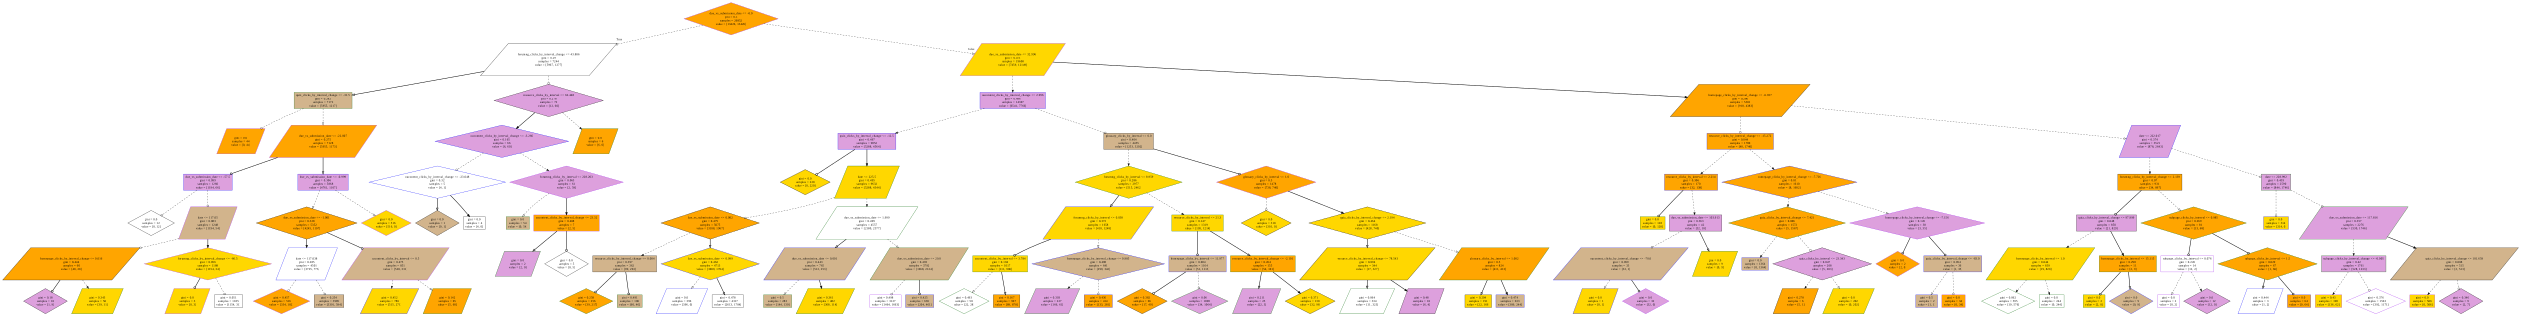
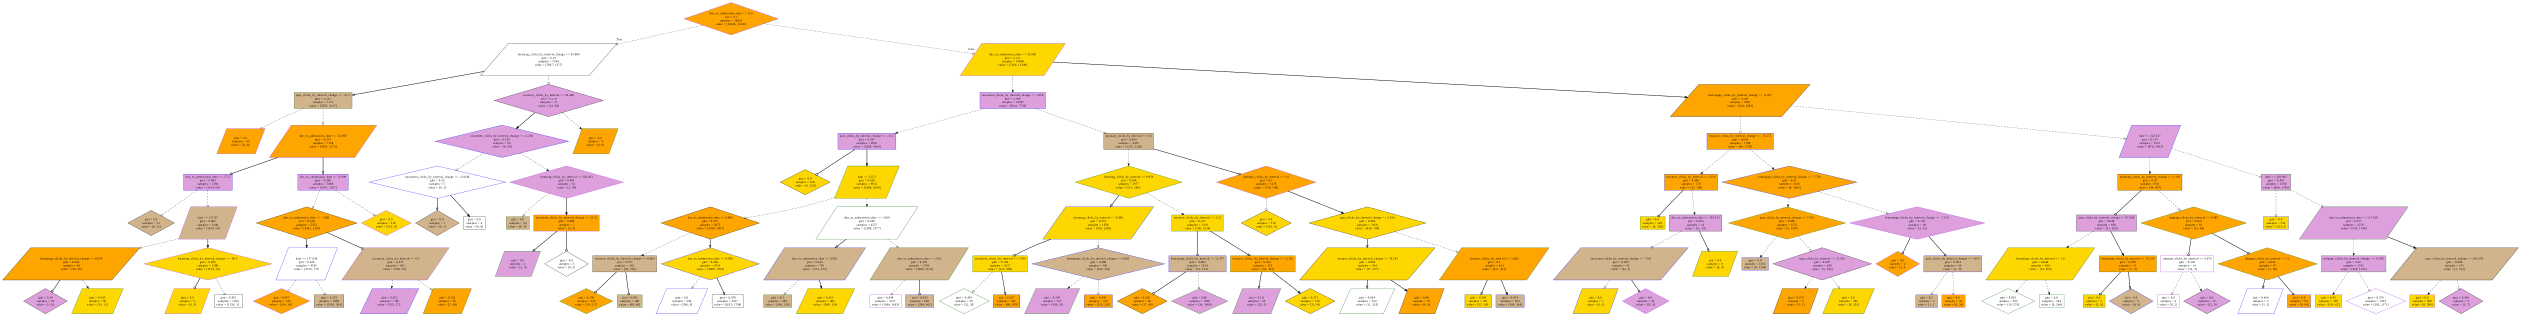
  digraph {
    fontname="Liberation Serif"
    node [color=darkgreen fillcolor=orange fontname="Liberation Serif" shape=box style=filled]
    edge [arrowhead=odot fontname="Liberation Serif" style=dashed]
    n1 [color=purple label="due_vs_submission_date <= -0.0\ngini = 0.5\nsamples = 26852\nvalue = [13426, 13426]" shape=diamond]
    n2 [color=black fillcolor=white label="forumng_clicks_by_interval_change <= 43.806\ngini = 0.29\nsamples = 7244\nvalue = [5967, 1277]" shape=parallelogram]
    n3 [color=purple fillcolor=gold label="due_vs_submission_date <= 32.996\ngini = 0.471\nsamples = 19608\nvalue = [7459, 12149]" shape=parallelogram]
    n4 [fillcolor=tan label="quiz_clicks_by_interval_change <= -31.5\ngini = 0.282\nsamples = 7172\nvalue = [5955, 1217]"]
    n5 [color=black fillcolor=plum label="resource_clicks_by_interval <= 62.448\ngini = 0.278\nsamples = 72\nvalue = [12, 60]" shape=diamond]
    n6 [color=blue fillcolor=plum label="oucontent_clicks_by_interval_change <= 2.996\ngini = 0.496\nsamples = 14307\nvalue = [6541, 7766]"]
    n7 [color=black label="homepage_clicks_by_interval_change <= -6.937\ngini = 0.286\nsamples = 5301\nvalue = [918, 4383]" shape=parallelogram]
    n8 [color=purple label="gini = 0.0\nsamples = 44\nvalue = [0, 44]" shape=parallelogram]
    n9 [color=purple label="due_vs_submission_date <= -22.007\ngini = 0.275\nsamples = 7128\nvalue = [5955, 1173]" shape=parallelogram]
    n10 [color=blue fillcolor=plum label="oucontent_clicks_by_interval_change <= -3.266\ngini = 0.165\nsamples = 66\nvalue = [6, 60]" shape=diamond]
    n11 [label="gini = 0.0\nsamples = 6\nvalue = [6, 0]" shape=parallelogram]
    n12 [color=blue fillcolor=plum label="due_vs_submission_date <= -57.5\ngini = 0.099\nsamples = 1260\nvalue = [1194, 66]"]
    n13 [color=blue fillcolor=plum label="due_vs_submission_date <= -0.999\ngini = 0.306\nsamples = 5868\nvalue = [4761, 1107]"]
-   n14 [color=black fillcolor=white label="gini = 0.0\nsamples = 12\nvalue = [0, 12]" shape=diamond]
+   n14 [color=black fillcolor=tan label="gini = 0.0\nsamples = 12\nvalue = [0, 12]" shape=diamond]
    n15 [color=purple fillcolor=tan label="date <= 117.05\ngini = 0.083\nsamples = 1248\nvalue = [1194, 54]" shape=parallelogram]
    n16 [color=black label="due_vs_submission_date <= -1.001\ngini = 0.328\nsamples = 5352\nvalue = [4245, 1107]" shape=diamond]
    n17 [color=purple fillcolor=gold label="gini = 0.0\nsamples = 516\nvalue = [516, 0]" shape=diamond]
    n18 [color=black label="homepage_clicks_by_interval_change <= 0.016\ngini = 0.444\nsamples = 60\nvalue = [40, 20]" shape=parallelogram]
    n19 [color=purple fillcolor=gold label="forumng_clicks_by_interval_change <= -66.5\ngini = 0.056\nsamples = 1188\nvalue = [1154, 34]" shape=diamond]
    n20 [color=black fillcolor=plum label="gini = 0.18\nsamples = 10\nvalue = [1, 9]" shape=diamond]
    n21 [fillcolor=gold label="gini = 0.343\nsamples = 50\nvalue = [39, 11]" shape=parallelogram]
    n22 [color=purple fillcolor=gold label="gini = 0.0\nsamples = 3\nvalue = [0, 3]" shape=parallelogram]
    n23 [color=black fillcolor=white label="gini = 0.051\nsamples = 1185\nvalue = [1154, 31]"]
    n24 [color=blue fillcolor=white label="date <= 117.038\ngini = 0.285\nsamples = 4501\nvalue = [3725, 776]" shape=parallelogram]
    n25 [color=purple fillcolor=tan label="oucontent_clicks_by_interval <= 0.5\ngini = 0.475\nsamples = 851\nvalue = [520, 331]" shape=parallelogram]
    n26 [color=purple label="gini = 0.457\nsamples = 516\nvalue = [334, 182]" shape=diamond]
    n27 [color=black fillcolor=tan label="gini = 0.254\nsamples = 3985\nvalue = [3391, 594]"]
-   n28 [color=blue fillcolor=gold label="gini = 0.452\nsamples = 786\nvalue = [515, 271]" shape=parallelogram]
+   n28 [color=blue fillcolor=plum label="gini = 0.452\nsamples = 786\nvalue = [515, 271]" shape=parallelogram]
    n29 [label="gini = 0.142\nsamples = 65\nvalue = [5, 60]" shape=parallelogram]
    n30 [color=blue fillcolor=white label="oucontent_clicks_by_interval_change <= -23.048\ngini = 0.32\nsamples = 5\nvalue = [4, 1]" shape=diamond]
    n31 [color=purple fillcolor=plum label="forumng_clicks_by_interval <= 228.203\ngini = 0.063\nsamples = 61\nvalue = [2, 59]" shape=diamond]
    n32 [color=black fillcolor=tan label="gini = 0.0\nsamples = 1\nvalue = [0, 1]" shape=diamond]
    n33 [color=black fillcolor=white label="gini = 0.0\nsamples = 4\nvalue = [4, 0]"]
    n34 [fillcolor=tan label="gini = 0.0\nsamples = 54\nvalue = [0, 54]"]
    n35 [color=purple label="oucontent_clicks_by_interval_change <= 23.32\ngini = 0.408\nsamples = 7\nvalue = [2, 5]"]
    n36 [fillcolor=plum label="gini = 0.0\nsamples = 2\nvalue = [2, 0]" shape=parallelogram]
    n37 [color=black fillcolor=white label="gini = 0.0\nsamples = 5\nvalue = [0, 5]" shape=diamond]
    n38 [color=blue fillcolor=plum label="quiz_clicks_by_interval_change <= -12.5\ngini = 0.497\nsamples = 9852\nvalue = [5288, 4564]"]
    n39 [color=black fillcolor=tan label="glossary_clicks_by_interval <= 0.0\ngini = 0.404\nsamples = 4455\nvalue = [1253, 3202]"]
    n40 [color=blue label="resource_clicks_by_interval_change <= -15.272\ngini = 0.044\nsamples = 1780\nvalue = [40, 1740]"]
    n41 [color=blue fillcolor=plum label="date <= 222.017\ngini = 0.374\nsamples = 3521\nvalue = [878, 2643]" shape=parallelogram]
    n42 [color=black fillcolor=gold label="gini = 0.0\nsamples = 220\nvalue = [0, 220]" shape=diamond]
    n43 [fillcolor=gold label="date <= 225.5\ngini = 0.495\nsamples = 9632\nvalue = [5288, 4344]" shape=parallelogram]
    n44 [fillcolor=gold label="forumng_clicks_by_interval <= 8.959\ngini = 0.286\nsamples = 2977\nvalue = [515, 2462]" shape=diamond]
    n45 [color=purple label="glossary_clicks_by_interval <= 1.0\ngini = 0.5\nsamples = 1478\nvalue = [738, 740]" shape=diamond]
    n46 [color=black label="due_vs_submission_date <= 0.002\ngini = 0.475\nsamples = 5075\nvalue = [3108, 1967]" shape=diamond]
    n47 [fillcolor=white label="due_vs_submission_date <= 1.999\ngini = 0.499\nsamples = 4557\nvalue = [2180, 2377]" shape=parallelogram]
    n48 [color=black fillcolor=tan label="resource_clicks_by_interval_change <= 0.004\ngini = 0.397\nsamples = 362\nvalue = [99, 263]"]
    n49 [color=blue fillcolor=gold label="due_vs_submission_date <= 0.999\ngini = 0.462\nsamples = 4713\nvalue = [3009, 1704]" shape=diamond]
    n50 [color=blue fillcolor=tan label="due_vs_submission_date <= 0.001\ngini = 0.443\nsamples = 765\nvalue = [512, 253]" shape=parallelogram]
    n51 [fillcolor=tan label="due_vs_submission_date <= 29.0\ngini = 0.493\nsamples = 3792\nvalue = [1668, 2124]" shape=parallelogram]
    n52 [label="gini = 0.258\nsamples = 256\nvalue = [39, 217]" shape=diamond]
    n53 [fillcolor=tan label="gini = 0.491\nsamples = 106\nvalue = [60, 46]"]
    n54 [color=blue fillcolor=white label="gini = 0.0\nsamples = 396\nvalue = [396, 0]" shape=parallelogram]
    n55 [color=black fillcolor=white label="gini = 0.478\nsamples = 4317\nvalue = [2613, 1704]"]
    n56 [fillcolor=tan label="gini = 0.5\nsamples = 283\nvalue = [144, 139]"]
    n57 [fillcolor=gold label="gini = 0.361\nsamples = 482\nvalue = [368, 114]" shape=parallelogram]
    n58 [color=purple fillcolor=white label="gini = 0.498\nsamples = 3127\nvalue = [1464, 1663]"]
    n59 [color=blue fillcolor=tan label="gini = 0.425\nsamples = 665\nvalue = [204, 461]"]
    n60 [color=blue fillcolor=gold label="forumng_clicks_by_interval <= 0.038\ngini = 0.372\nsamples = 1658\nvalue = [410, 1248]" shape=parallelogram]
    n61 [fillcolor=gold label="resource_clicks_by_interval <= 21.3\ngini = 0.147\nsamples = 1319\nvalue = [105, 1214]"]
    n62 [color=black fillcolor=gold label="gini = 0.0\nsamples = 310\nvalue = [310, 0]" shape=diamond]
    n63 [color=black fillcolor=gold label="quiz_clicks_by_interval_change <= 2.194\ngini = 0.464\nsamples = 1168\nvalue = [428, 740]" shape=diamond]
    n64 [fillcolor=gold label="oucontent_clicks_by_interval <= 3.784\ngini = 0.194\nsamples = 1017\nvalue = [111, 906]"]
    n65 [color=blue fillcolor=tan label="homepage_clicks_by_interval_change <= 0.985\ngini = 0.498\nsamples = 641\nvalue = [299, 342]" shape=diamond]
    n66 [color=blue fillcolor=tan label="homepage_clicks_by_interval <= 11.977\ngini = 0.084\nsamples = 1164\nvalue = [51, 1113]"]
    n67 [label="resource_clicks_by_interval_change <= -2.101\ngini = 0.454\nsamples = 155\nvalue = [54, 101]"]
    n68 [fillcolor=white label="gini = 0.493\nsamples = 50\nvalue = [22, 28]" shape=diamond]
    n69 [color=black label="gini = 0.167\nsamples = 967\nvalue = [89, 878]"]
    n70 [fillcolor=plum label="gini = 0.393\nsamples = 227\nvalue = [166, 61]" shape=parallelogram]
    n71 [color=blue label="gini = 0.436\nsamples = 414\nvalue = [133, 281]"]
    n72 [color=black label="gini = 0.382\nsamples = 66\nvalue = [17, 49]" shape=diamond]
    n73 [fillcolor=plum label="gini = 0.06\nsamples = 1098\nvalue = [34, 1064]" shape=diamond]
    n74 [fillcolor=plum label="gini = 0.211\nsamples = 25\nvalue = [22, 3]" shape=parallelogram]
    n75 [color=black fillcolor=gold label="gini = 0.371\nsamples = 130\nvalue = [32, 98]" shape=diamond]
    n76 [color=black fillcolor=gold label="resource_clicks_by_interval_change <= 78.543\ngini = 0.094\nsamples = 344\nvalue = [17, 327]" shape=parallelogram]
    n77 [label="glossary_clicks_by_interval <= 1.002\ngini = 0.5\nsamples = 824\nvalue = [411, 413]" shape=parallelogram]
    n78 [fillcolor=white label="gini = 0.064\nsamples = 334\nvalue = [11, 323]" shape=parallelogram]
-   n79 [color=black fillcolor=plum label="gini = 0.48\nsamples = 10\nvalue = [6, 4]" shape=parallelogram]
+   n79 [color=black label="gini = 0.48\nsamples = 10\nvalue = [6, 4]" shape=parallelogram]
    n80 [color=black fillcolor=gold label="gini = 0.204\nsamples = 191\nvalue = [22, 169]"]
    n81 [color=blue fillcolor=tan label="gini = 0.474\nsamples = 633\nvalue = [389, 244]"]
    n82 [color=blue label="resource_clicks_by_interval <= 2.214\ngini = 0.306\nsamples = 170\nvalue = [32, 138]"]
    n83 [color=blue label="homepage_clicks_by_interval_change <= -7.726\ngini = 0.01\nsamples = 1610\nvalue = [8, 1602]" shape=diamond]
    n84 [color=black label="forumng_clicks_by_interval_change <= 2.139\ngini = 0.07\nsamples = 931\nvalue = [34, 897]"]
    n85 [fillcolor=plum label="date <= 228.992\ngini = 0.439\nsamples = 2590\nvalue = [844, 1746]"]
    n86 [fillcolor=gold label="gini = 0.0\nsamples = 128\nvalue = [0, 128]"]
    n87 [color=black fillcolor=plum label="due_vs_submission_date <= 103.913\ngini = 0.363\nsamples = 42\nvalue = [32, 10]"]
    n88 [label="quiz_clicks_by_interval_change <= 7.421\ngini = 0.006\nsamples = 1572\nvalue = [5, 1567]" shape=diamond]
    n89 [color=purple fillcolor=plum label="homepage_clicks_by_interval_change <= -7.156\ngini = 0.145\nsamples = 38\nvalue = [3, 35]" shape=diamond]
    n90 [color=blue fillcolor=tan label="oucontent_clicks_by_interval_change <= -70.0\ngini = 0.059\nsamples = 33\nvalue = [32, 1]" shape=parallelogram]
    n91 [fillcolor=gold label="gini = 0.0\nsamples = 9\nvalue = [0, 9]" shape=parallelogram]
    n92 [color=blue fillcolor=gold label="gini = 0.0\nsamples = 1\nvalue = [0, 1]" shape=parallelogram]
    n93 [color=purple fillcolor=plum label="gini = 0.0\nsamples = 32\nvalue = [32, 0]" shape=diamond]
    n94 [color=blue fillcolor=tan label="gini = 0.0\nsamples = 1364\nvalue = [0, 1364]"]
    n95 [color=black fillcolor=plum label="quiz_clicks_by_interval <= 23.343\ngini = 0.047\nsamples = 208\nvalue = [5, 203]" shape=diamond]
    n96 [color=purple label="gini = 0.0\nsamples = 2\nvalue = [2, 0]" shape=diamond]
    n97 [color=blue fillcolor=tan label="quiz_clicks_by_interval_change <= -83.0\ngini = 0.054\nsamples = 36\nvalue = [1, 35]"]
    n98 [color=black label="gini = 0.278\nsamples = 6\nvalue = [5, 1]" shape=parallelogram]
    n99 [fillcolor=gold label="gini = 0.0\nsamples = 202\nvalue = [0, 202]" shape=parallelogram]
    n100 [color=blue fillcolor=tan label="gini = 0.5\nsamples = 2\nvalue = [1, 1]"]
    n101 [color=purple label="gini = 0.0\nsamples = 34\nvalue = [0, 34]"]
    n102 [color=black fillcolor=plum label="quiz_clicks_by_interval_change <= 97.999\ngini = 0.048\nsamples = 850\nvalue = [21, 829]"]
    n103 [label="subpage_clicks_by_interval <= 0.985\ngini = 0.269\nsamples = 81\nvalue = [13, 68]" shape=diamond]
    n104 [color=blue fillcolor=gold label="gini = 0.0\nsamples = 314\nvalue = [314, 0]"]
    n105 [fillcolor=plum label="due_vs_submission_date <= 117.816\ngini = 0.357\nsamples = 2276\nvalue = [530, 1746]" shape=parallelogram]
    n106 [fillcolor=gold label="homepage_clicks_by_interval <= 1.0\ngini = 0.044\nsamples = 839\nvalue = [19, 820]" shape=parallelogram]
    n107 [label="homepage_clicks_by_interval <= 15.115\ngini = 0.298\nsamples = 11\nvalue = [2, 9]"]
    n108 [color=purple fillcolor=white label="subpage_clicks_by_interval <= 0.076\ngini = 0.245\nsamples = 14\nvalue = [12, 2]"]
    n109 [label="subpage_clicks_by_interval <= 1.5\ngini = 0.029\nsamples = 67\nvalue = [1, 66]" shape=diamond]
    n110 [fillcolor=white label="gini = 0.062\nsamples = 595\nvalue = [19, 576]" shape=diamond]
    n111 [fillcolor=white label="gini = 0.0\nsamples = 244\nvalue = [0, 244]"]
    n112 [fillcolor=gold label="gini = 0.0\nsamples = 2\nvalue = [2, 0]"]
    n113 [color=blue fillcolor=tan label="gini = 0.0\nsamples = 9\nvalue = [0, 9]" shape=diamond]
    n114 [color=purple fillcolor=white label="gini = 0.0\nsamples = 2\nvalue = [0, 2]"]
    n115 [color=black fillcolor=plum label="gini = 0.0\nsamples = 12\nvalue = [12, 0]" shape=diamond]
    n116 [color=blue fillcolor=white label="gini = 0.444\nsamples = 3\nvalue = [1, 2]" shape=parallelogram]
    n117 [color=blue label="gini = 0.0\nsamples = 64\nvalue = [0, 64]"]
    n118 [fillcolor=plum label="subpage_clicks_by_interval_change <= -0.005\ngini = 0.42\nsamples = 1761\nvalue = [528, 1233]"]
    n119 [color=black fillcolor=tan label="quiz_clicks_by_interval_change <= 101.659\ngini = 0.008\nsamples = 515\nvalue = [2, 513]" shape=parallelogram]
    n120 [color=purple fillcolor=gold label="gini = 0.43\nsamples = 198\nvalue = [136, 62]"]
    n121 [color=purple fillcolor=white label="gini = 0.376\nsamples = 1563\nvalue = [392, 1171]" shape=diamond]
    n122 [color=purple fillcolor=gold label="gini = 0.0\nsamples = 506\nvalue = [0, 506]"]
    n123 [color=black fillcolor=plum label="gini = 0.346\nsamples = 9\nvalue = [2, 7]" shape=diamond]
    n1 -> n2 [headlabel=True labelangle=45 labeldistance=2.5]
    n1 -> n3 [arrowhead=onormal headlabel=False labelangle=-45 labeldistance=2.5]
    n2 -> n4 [arrowhead=onormal style=bold]
    n2 -> n5
    n3 -> n6 [arrowhead=normal]
    n3 -> n7 [arrowhead=normal style=bold]
    n4 -> n8
    n4 -> n9 [arrowhead=onormal]
    n5 -> n10 [arrowhead=normal style=bold]
    n5 -> n11 [arrowhead=normal]
    n6 -> n38 [arrowhead=normal]
    n6 -> n39
    n7 -> n40
    n7 -> n41 [arrowhead=onormal]
    n9 -> n12 [style=bold]
    n9 -> n13 [arrowhead=onormal style=bold]
    n10 -> n30
    n10 -> n31 [arrowhead=normal]
    n12 -> n14
    n12 -> n15
    n13 -> n16 [arrowhead=onormal]
    n13 -> n17 [arrowhead=onormal]
    n15 -> n18
    n15 -> n19 [arrowhead=normal style=bold]
    n16 -> n24 [arrowhead=normal style=bold]
    n16 -> n25 [style=bold]
    n18 -> n20 [style=bold]
    n18 -> n21 [arrowhead=normal]
    n19 -> n22 [style=bold]
    n19 -> n23
    n24 -> n26
    n24 -> n27
    n25 -> n28 [arrowhead=normal]
    n25 -> n29 [arrowhead=onormal]
    n30 -> n32 [arrowhead=onormal style=bold]
    n30 -> n33 [arrowhead=normal style=bold]
    n31 -> n34 [arrowhead=onormal]
    n31 -> n35 [arrowhead=normal style=bold]
    n35 -> n36 [arrowhead=onormal style=bold]
    n35 -> n37 [style=bold]
    n38 -> n42 [style=bold]
    n38 -> n43 [arrowhead=normal style=bold]
    n39 -> n44 [arrowhead=normal]
    n39 -> n45 [style=bold]
    n40 -> n82 [arrowhead=normal]
    n40 -> n83 [arrowhead=normal]
    n41 -> n84 [arrowhead=normal]
    n41 -> n85
    n43 -> n46
    n43 -> n47 [arrowhead=normal]
    n44 -> n60 [arrowhead=onormal style=bold]
    n44 -> n61 [arrowhead=normal]
    n45 -> n62
    n45 -> n63 [arrowhead=normal style=bold]
    n46 -> n48 [arrowhead=normal]
    n46 -> n49 [arrowhead=onormal style=bold]
    n47 -> n50 [arrowhead=onormal style=bold]
    n47 -> n51 [arrowhead=onormal]
    n48 -> n52 [style=bold]
    n48 -> n53 [style=bold]
    n49 -> n54 [arrowhead=onormal]
    n49 -> n55 [arrowhead=onormal style=bold]
    n50 -> n56 [arrowhead=onormal]
    n50 -> n57 [arrowhead=normal style=bold]
    n51 -> n58
    n51 -> n59 [style=bold]
    n60 -> n64 [style=bold]
    n60 -> n65 [arrowhead=onormal]
    n61 -> n66 [style=bold]
    n61 -> n67 [arrowhead=onormal style=bold]
    n63 -> n76 [arrowhead=onormal style=bold]
    n63 -> n77 [arrowhead=onormal]
    n64 -> n68 [arrowhead=onormal]
    n64 -> n69 [arrowhead=onormal style=bold]
    n65 -> n70 [arrowhead=normal]
    n65 -> n71
    n66 -> n72 [style=bold]
    n66 -> n73
    n67 -> n74 [arrowhead=onormal style=bold]
    n67 -> n75 [arrowhead=normal style=bold]
    n76 -> n78 [arrowhead=onormal style=bold]
    n76 -> n79 [arrowhead=normal style=bold]
    n77 -> n80 [arrowhead=onormal style=bold]
    n77 -> n81 [arrowhead=normal style=bold]
    n82 -> n86 [style=bold]
    n82 -> n87 [arrowhead=normal]
    n83 -> n88 [arrowhead=normal]
    n83 -> n89 [arrowhead=onormal]
    n84 -> n102 [style=bold]
    n84 -> n103 [arrowhead=onormal]
    n85 -> n104
    n85 -> n105
    n87 -> n90
    n87 -> n91 [arrowhead=onormal style=bold]
    n88 -> n94 [arrowhead=normal]
    n88 -> n95
    n89 -> n96 [style=bold]
    n89 -> n97 [style=bold]
    n90 -> n92 [arrowhead=onormal]
    n90 -> n93 [style=bold]
    n95 -> n98 [arrowhead=normal]
    n95 -> n99 [arrowhead=onormal]
    n97 -> n100 [arrowhead=onormal]
    n97 -> n101
    n102 -> n106 [arrowhead=normal]
    n102 -> n107 [arrowhead=normal style=bold]
    n103 -> n108 [style=bold]
    n103 -> n109 [style=bold]
    n105 -> n118 [arrowhead=normal]
    n105 -> n119 [arrowhead=normal style=bold]
    n106 -> n110 [arrowhead=normal]
    n106 -> n111 [arrowhead=normal]
    n107 -> n112 [style=bold]
    n107 -> n113 [arrowhead=onormal style=bold]
    n108 -> n114 [arrowhead=onormal]
    n108 -> n115 [arrowhead=normal]
    n109 -> n116 [arrowhead=onormal style=bold]
    n109 -> n117 [style=bold]
    n118 -> n120 [arrowhead=normal]
    n118 -> n121
    n119 -> n122 [arrowhead=normal]
    n119 -> n123
  }
